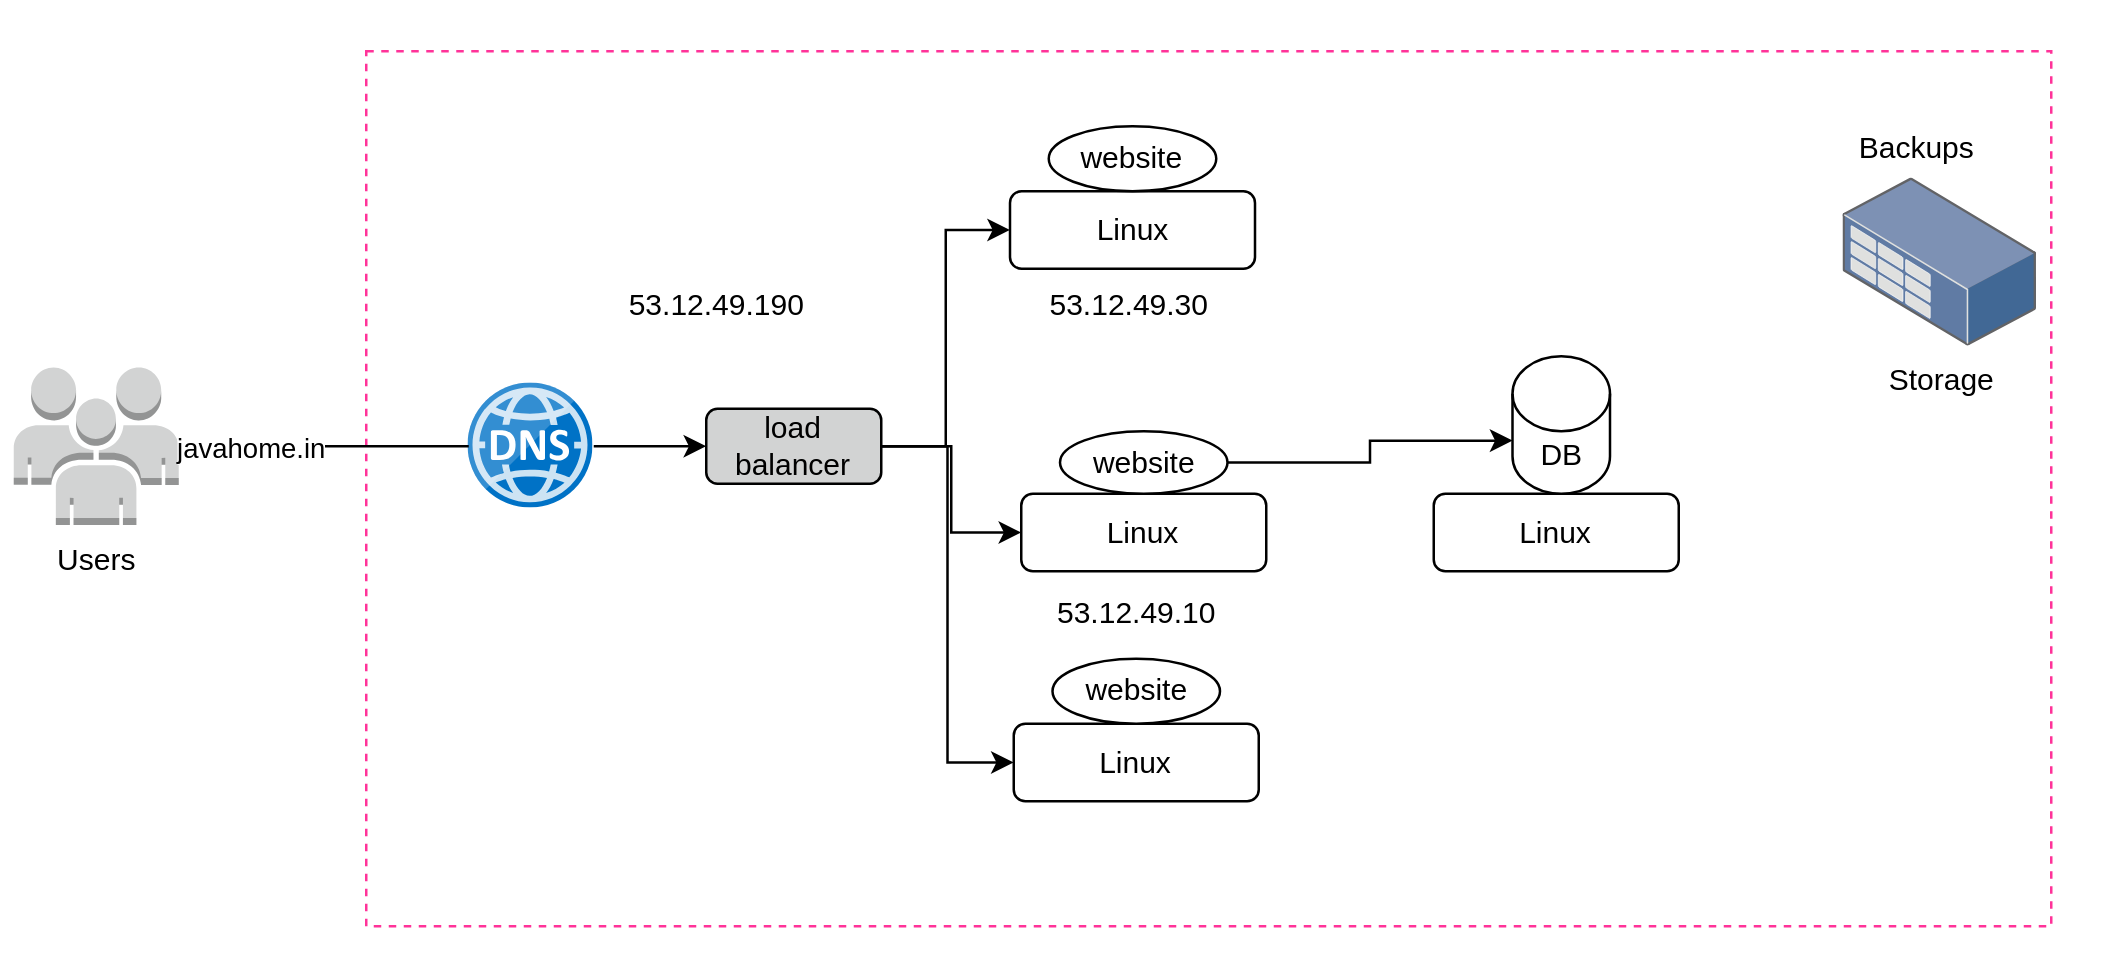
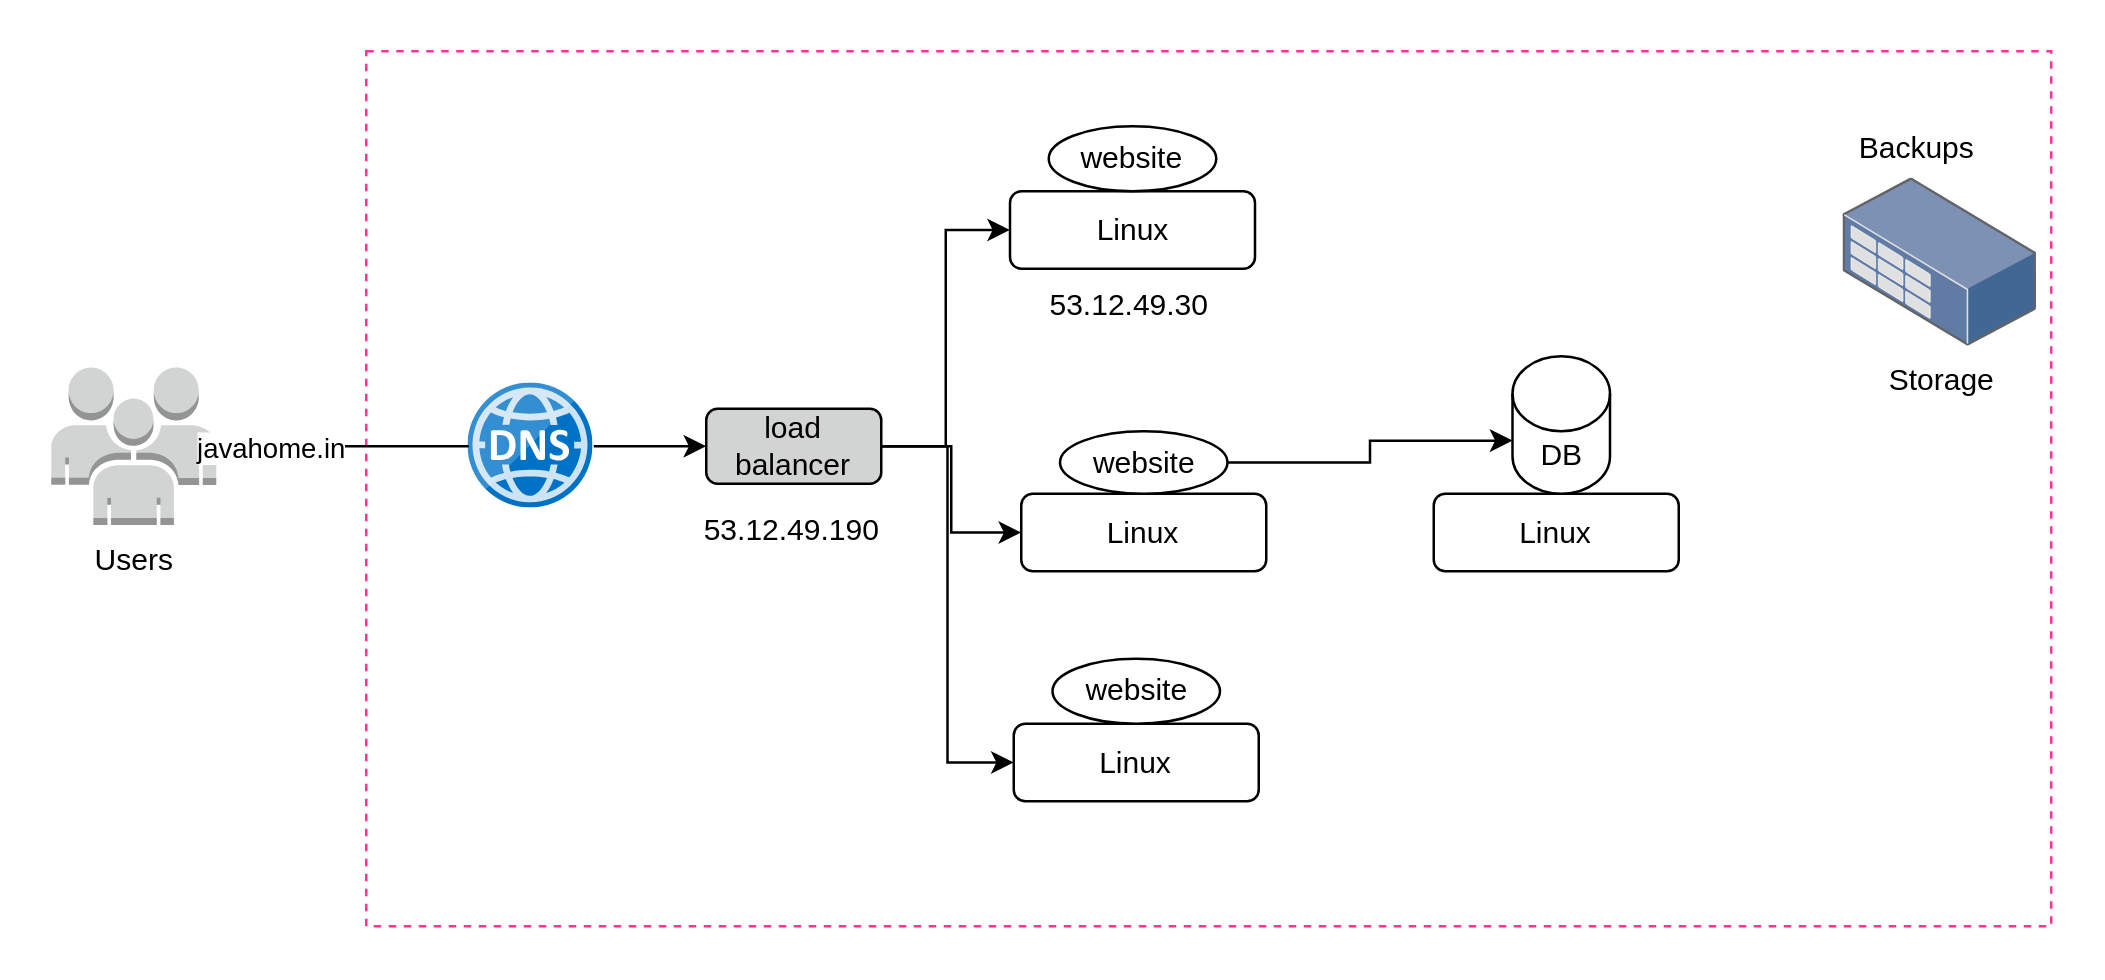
  <mxCell id="0" />
  <mxCell id="1" parent="0" />
  <mxCell id="2" value="" style="rounded=0;whiteSpace=wrap;html=1;dashed=1;strokeColor=#FF3399;" vertex="1" parent="1"><mxGeometry x="146" y="20" width="674" height="350" as="geometry" /></mxCell>
  <mxCell id="3" value="Linux" style="rounded=1;whiteSpace=wrap;html=1;" vertex="1" parent="1"><mxGeometry x="408" y="197" width="98" height="31" as="geometry" /></mxCell>
  <mxCell id="4" style="edgeStyle=orthogonalEdgeStyle;rounded=0;orthogonalLoop=1;jettySize=auto;html=1;entryX=0;entryY=0;entryDx=0;entryDy=33.75;entryPerimeter=0;" edge="1" parent="1" source="5" target="7"><mxGeometry relative="1" as="geometry" /></mxCell>
  <mxCell id="5" value="website" style="ellipse;whiteSpace=wrap;html=1;" vertex="1" parent="1"><mxGeometry x="423.5" y="172" width="67" height="25" as="geometry" /></mxCell>
  <mxCell id="6" value="Linux" style="rounded=1;whiteSpace=wrap;html=1;" vertex="1" parent="1"><mxGeometry x="573" y="197" width="98" height="31" as="geometry" /></mxCell>
  <mxCell id="7" value="DB" style="shape=cylinder3;whiteSpace=wrap;html=1;boundedLbl=1;backgroundOutline=1;size=15;" vertex="1" parent="1"><mxGeometry x="604.5" y="142" width="39" height="55" as="geometry" /></mxCell>
- <mxCell id="8" value="53.12.49.10" style="text;html=1;align=center;verticalAlign=middle;resizable=0;points=[];autosize=1;strokeColor=none;" vertex="1" parent="1"><mxGeometry x="417.5" y="236" width="73" height="18" as="geometry" /></mxCell>
- <mxCell id="9" value="Users" style="outlineConnect=0;dashed=0;verticalLabelPosition=bottom;verticalAlign=top;align=center;html=1;shape=mxgraph.aws3.users;fillColor=#D2D3D3;gradientColor=none;" vertex="1" parent="1"><mxGeometry x="5" y="146.5" width="66" height="63" as="geometry" /></mxCell>
+ <mxCell id="9" value="Users" style="outlineConnect=0;dashed=0;verticalLabelPosition=bottom;verticalAlign=top;align=center;html=1;shape=mxgraph.aws3.users;fillColor=#D2D3D3;gradientColor=none;" vertex="1" parent="1"><mxGeometry x="20" y="146.5" width="66" height="63" as="geometry" /></mxCell>
  <mxCell id="10" style="edgeStyle=orthogonalEdgeStyle;rounded=0;orthogonalLoop=1;jettySize=auto;html=1;entryX=0;entryY=0.5;entryDx=0;entryDy=0;" edge="1" parent="1" source="11" target="22"><mxGeometry relative="1" as="geometry" /></mxCell>
  <mxCell id="11" value="" style="aspect=fixed;html=1;points=[];align=center;image;fontSize=12;image=img/lib/mscae/DNS.svg;" vertex="1" parent="1"><mxGeometry x="187" y="153" width="50" height="50" as="geometry" /></mxCell>
  <mxCell id="12" value="" style="edgeStyle=orthogonalEdgeStyle;rounded=0;orthogonalLoop=1;jettySize=auto;html=1;entryX=0;entryY=0.5;entryDx=0;entryDy=0;endArrow=none;" edge="1" parent="1" source="9" target="11"><mxGeometry relative="1" as="geometry"><mxPoint x="169" y="175.5" as="sourcePoint" /><mxPoint x="423.5" y="175.5" as="targetPoint" /></mxGeometry></mxCell>
  <mxCell id="13" value="javahome.in" style="edgeLabel;html=1;align=center;verticalAlign=middle;resizable=0;points=[];" vertex="1" connectable="0" parent="12"><mxGeometry x="-0.075" y="2" relative="1" as="geometry"><mxPoint x="-26" y="2" as="offset" /></mxGeometry></mxCell>
  <mxCell id="14" value="Linux" style="rounded=1;whiteSpace=wrap;html=1;" vertex="1" parent="1"><mxGeometry x="405" y="289" width="98" height="31" as="geometry" /></mxCell>
  <mxCell id="15" value="website" style="ellipse;whiteSpace=wrap;html=1;" vertex="1" parent="1"><mxGeometry x="420.5" y="263" width="67" height="26" as="geometry" /></mxCell>
  <mxCell id="16" value="Linux" style="rounded=1;whiteSpace=wrap;html=1;" vertex="1" parent="1"><mxGeometry x="403.5" y="76" width="98" height="31" as="geometry" /></mxCell>
  <mxCell id="17" value="website" style="ellipse;whiteSpace=wrap;html=1;" vertex="1" parent="1"><mxGeometry x="419" y="50" width="67" height="26" as="geometry" /></mxCell>
  <mxCell id="18" value="53.12.49.30" style="text;html=1;align=center;verticalAlign=middle;resizable=0;points=[];autosize=1;strokeColor=none;" vertex="1" parent="1"><mxGeometry x="414.5" y="113" width="73" height="18" as="geometry" /></mxCell>
  <mxCell id="19" style="edgeStyle=orthogonalEdgeStyle;rounded=0;orthogonalLoop=1;jettySize=auto;html=1;entryX=0;entryY=0.5;entryDx=0;entryDy=0;" edge="1" parent="1" source="22" target="16"><mxGeometry relative="1" as="geometry" /></mxCell>
  <mxCell id="20" style="edgeStyle=orthogonalEdgeStyle;rounded=0;orthogonalLoop=1;jettySize=auto;html=1;entryX=0;entryY=0.5;entryDx=0;entryDy=0;" edge="1" parent="1" source="22" target="3"><mxGeometry relative="1" as="geometry" /></mxCell>
  <mxCell id="21" style="edgeStyle=orthogonalEdgeStyle;rounded=0;orthogonalLoop=1;jettySize=auto;html=1;entryX=0;entryY=0.5;entryDx=0;entryDy=0;" edge="1" parent="1" source="22" target="14"><mxGeometry relative="1" as="geometry" /></mxCell>
  <mxCell id="22" value="load&lt;br&gt;balancer" style="rounded=1;whiteSpace=wrap;html=1;fillColor=#d2d3d3;" vertex="1" parent="1"><mxGeometry x="282" y="163" width="70" height="30" as="geometry" /></mxCell>
- <mxCell id="23" value="53.12.49.190" style="text;html=1;align=center;verticalAlign=middle;resizable=0;points=[];autosize=1;strokeColor=none;" vertex="1" parent="1"><mxGeometry x="246" y="113" width="80" height="18" as="geometry" /></mxCell>
+ <mxCell id="23" value="53.12.49.190" style="text;html=1;align=center;verticalAlign=middle;resizable=0;points=[];autosize=1;strokeColor=none;" vertex="1" parent="1"><mxGeometry x="276" y="203" width="80" height="18" as="geometry" /></mxCell>
  <mxCell id="24" value="Storage" style="points=[];aspect=fixed;html=1;align=center;shadow=0;dashed=0;image;image=img/lib/allied_telesis/storage/Datacenter_Server_Rack_Storage_Unit_Small.svg;" vertex="1" parent="1"><mxGeometry x="737" y="71" width="77.4" height="67.2" as="geometry" /></mxCell>
  <mxCell id="25" value="Backups" style="text;html=1;align=center;verticalAlign=middle;resizable=0;points=[];autosize=1;strokeColor=none;" vertex="1" parent="1"><mxGeometry x="738" y="50" width="56" height="18" as="geometry" /></mxCell>
